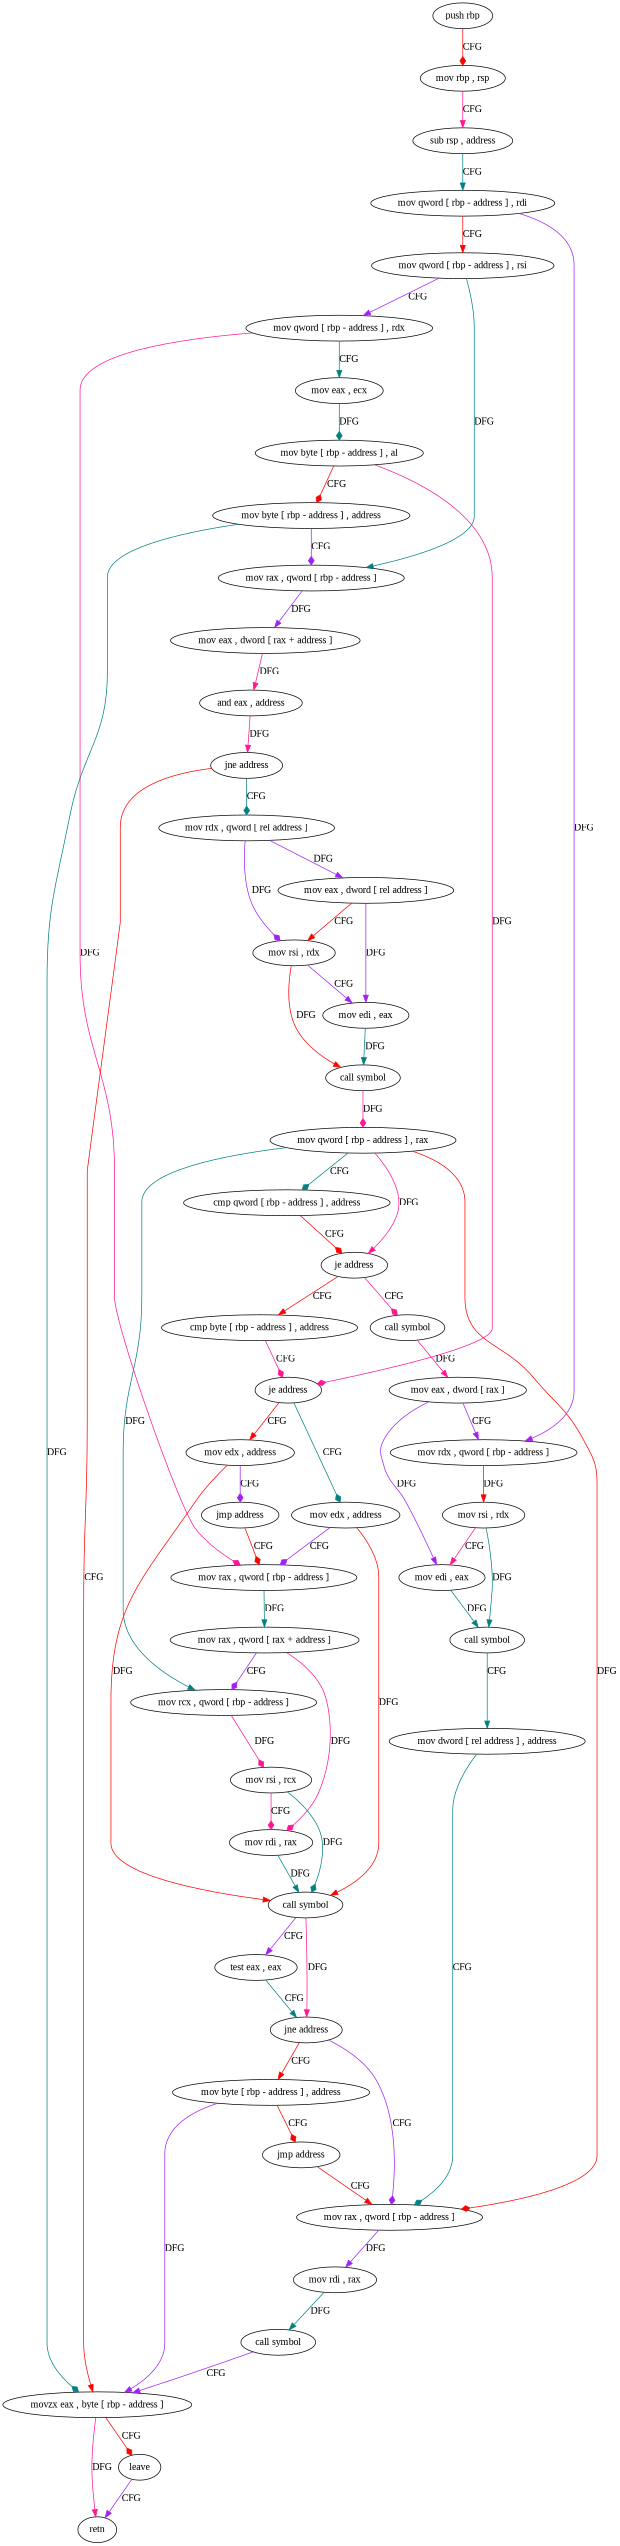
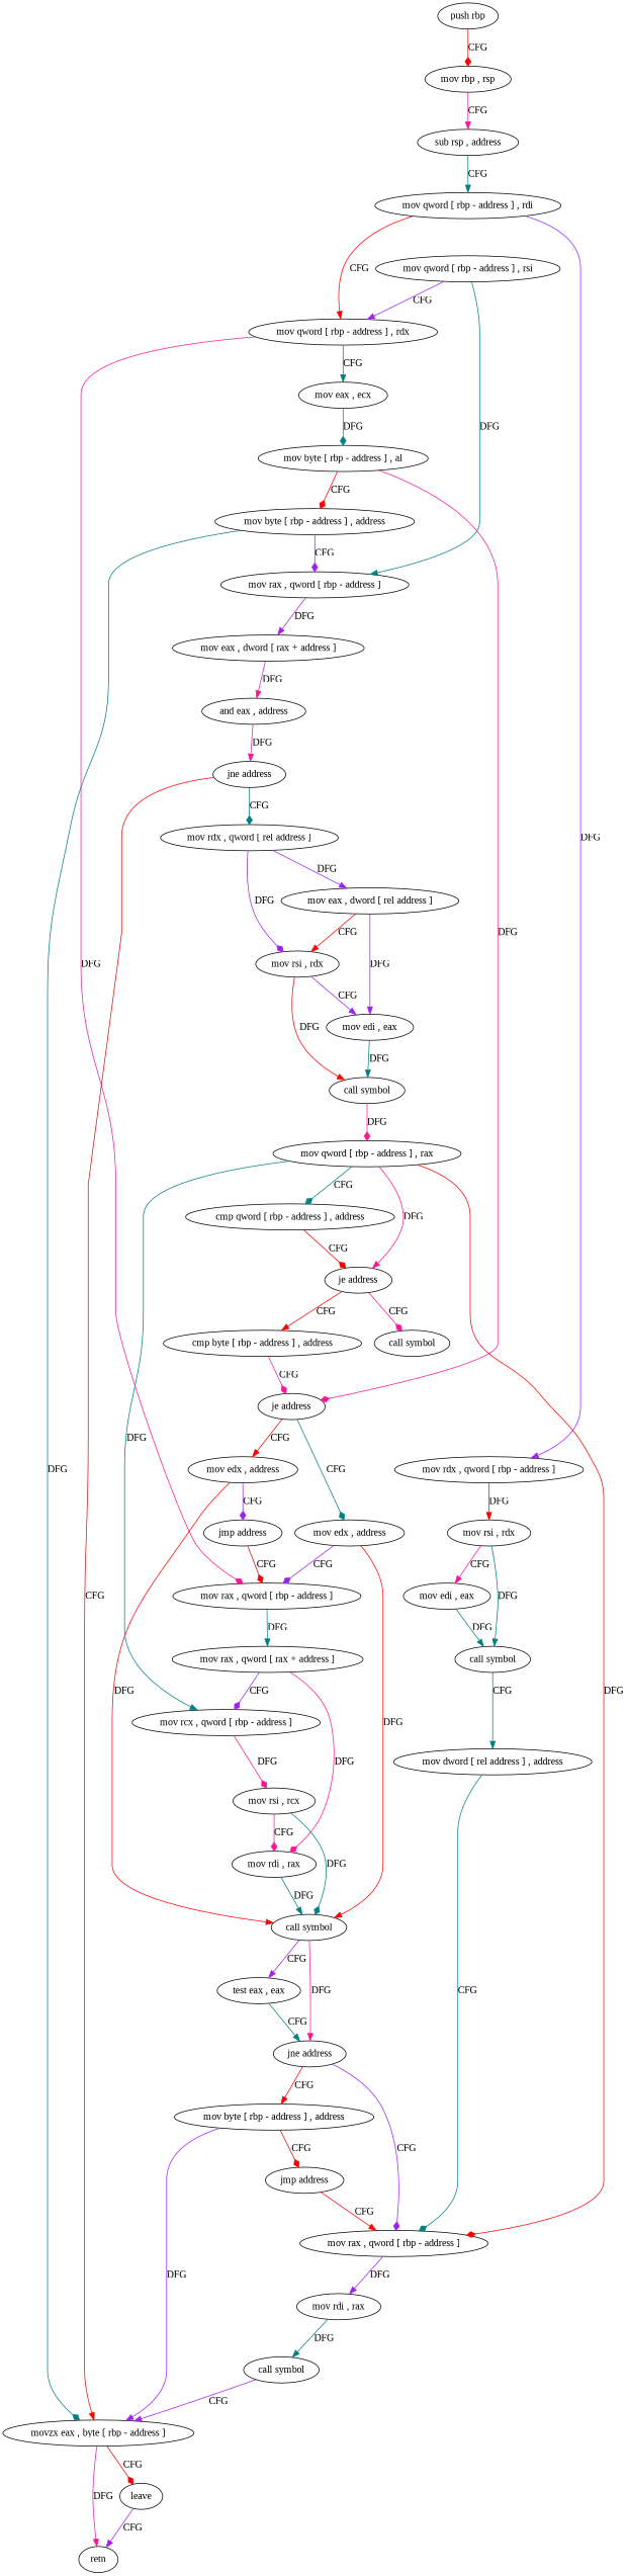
  digraph {
    fontname="Liberation Serif"
    node [fontname="Liberation Serif"]
    edge [arrowhead=normal color=teal fontname="Liberation Serif"]
    n1 [label="push rbp"]
    n2 [label="mov rbp , rsp"]
    n3 [label="sub rsp , address"]
    n4 [label="mov qword [ rbp - address ] , rdi"]
    n5 [label="mov qword [ rbp - address ] , rsi"]
    n6 [label="mov rdx , qword [ rbp - address ]"]
    n7 [label="mov qword [ rbp - address ] , rdx"]
    n8 [label="mov rax , qword [ rbp - address ]"]
    n9 [label="mov rsi , rdx"]
    n10 [label="mov eax , ecx"]
    n11 [label="mov rax , qword [ rbp - address ]"]
    n12 [label="mov eax , dword [ rax + address ]"]
    n13 [label="mov byte [ rbp - address ] , al"]
    n14 [label="mov rax , qword [ rax + address ]"]
    n15 [label="mov byte [ rbp - address ] , address"]
    n16 [label="je address"]
    n17 [label="movzx eax , byte [ rbp - address ]"]
    n18 [label="mov edx , address"]
    n19 [label="mov edx , address"]
    n20 [label=leave]
    n21 [label=retn]
    n22 [label="and eax , address"]
    n23 [label="jne address"]
    n24 [label="mov rdx , qword [ rel address ]"]
    n25 [label="mov eax , dword [ rel address ]"]
    n26 [label="mov rsi , rdx"]
    n27 [label="mov edi , eax"]
    n28 [label="call symbol"]
    n29 [label="mov qword [ rbp - address ] , rax"]
    n30 [label="cmp qword [ rbp - address ] , address"]
    n31 [label="je address"]
    n32 [label="mov rax , qword [ rbp - address ]"]
    n33 [label="mov rcx , qword [ rbp - address ]"]
    n34 [label="call symbol"]
    n35 [label="cmp byte [ rbp - address ] , address"]
    n36 [label="mov rdi , rax"]
    n37 [label="mov rsi , rcx"]
-   n38 [label="mov eax , dword [ rax ]"]
    n39 [label="mov edi , eax"]
    n40 [label="call symbol"]
    n41 [label="mov dword [ rel address ] , address"]
    n42 [label="call symbol"]
    n43 [label="call symbol"]
    n44 [label="jmp address"]
    n45 [label="test eax , eax"]
    n46 [label="jne address"]
    n47 [label="mov rdi , rax"]
    n48 [label="mov byte [ rbp - address ] , address"]
    n49 [label="jmp address"]
    n1 -> n2 [arrowhead=diamond color=red label=CFG]
    n2 -> n3 [color=deeppink label=CFG]
    n3 -> n4 [label=CFG]
-   n4 -> n5 [color=red label=CFG]
+   n4 -> n7 [color=red label=CFG]
    n4 -> n6 [color=purple label=DFG]
    n5 -> n7 [color=purple label=CFG]
    n5 -> n8 [label=DFG]
    n6 -> n9 [color=red label=DFG]
    n7 -> n10 [label=CFG]
    n7 -> n11 [arrowhead=diamond color=deeppink label=DFG]
    n8 -> n12 [color=purple label=DFG]
    n9 -> n39 [color=deeppink label=CFG]
    n9 -> n40 [label=DFG]
    n10 -> n13 [arrowhead=diamond label=DFG]
    n11 -> n14 [label=DFG]
    n12 -> n22 [color=deeppink label=DFG]
    n13 -> n15 [arrowhead=diamond color=red label=CFG]
    n13 -> n16 [arrowhead=diamond color=deeppink label=DFG]
    n14 -> n33 [arrowhead=diamond color=purple label=CFG]
    n14 -> n47 [arrowhead=diamond color=deeppink label=DFG]
    n15 -> n8 [arrowhead=diamond color=purple label=CFG]
    n15 -> n17 [arrowhead=diamond label=DFG]
    n16 -> n18 [arrowhead=diamond label=CFG]
    n16 -> n19 [color=red label=CFG]
    n17 -> n20 [arrowhead=diamond color=red label=CFG]
    n17 -> n21 [color=deeppink label=DFG]
    n18 -> n11 [arrowhead=diamond color=purple label=CFG]
    n18 -> n43 [color=red label=DFG]
    n19 -> n43 [color=red label=DFG]
    n19 -> n44 [arrowhead=diamond color=purple label=CFG]
    n20 -> n21 [color=purple label=CFG]
    n22 -> n23 [color=deeppink label=DFG]
    n23 -> n17 [color=red label=CFG]
    n23 -> n24 [arrowhead=diamond label=CFG]
    n24 -> n25 [color=purple label=DFG]
    n24 -> n26 [arrowhead=diamond color=purple label=DFG]
    n25 -> n26 [color=red label=CFG]
    n25 -> n27 [color=purple label=DFG]
    n26 -> n27 [color=purple label=CFG]
    n26 -> n28 [color=red label=DFG]
    n27 -> n28 [label=DFG]
    n28 -> n29 [arrowhead=diamond color=deeppink label=DFG]
    n29 -> n30 [arrowhead=diamond label=CFG]
    n29 -> n31 [color=deeppink label=DFG]
    n29 -> n32 [arrowhead=diamond color=red label=DFG]
    n29 -> n33 [label=DFG]
    n30 -> n31 [arrowhead=diamond color=red label=CFG]
    n31 -> n34 [arrowhead=diamond color=deeppink label=CFG]
    n31 -> n35 [color=red label=CFG]
    n32 -> n36 [color=purple label=DFG]
    n33 -> n37 [arrowhead=diamond color=deeppink label=DFG]
-   n34 -> n38 [color=deeppink label=DFG]
    n35 -> n16 [arrowhead=diamond color=deeppink label=CFG]
    n36 -> n42 [label=DFG]
    n37 -> n43 [arrowhead=diamond label=DFG]
    n37 -> n47 [arrowhead=diamond color=deeppink label=CFG]
-   n38 -> n6 [color=purple label=CFG]
-   n38 -> n39 [color=purple label=DFG]
    n39 -> n40 [label=DFG]
    n40 -> n41 [label=CFG]
    n41 -> n32 [arrowhead=diamond label=CFG]
    n42 -> n17 [color=purple label=CFG]
    n43 -> n45 [color=purple label=CFG]
    n43 -> n46 [color=deeppink label=DFG]
    n44 -> n11 [arrowhead=diamond color=red label=CFG]
    n45 -> n46 [label=CFG]
    n46 -> n32 [arrowhead=diamond color=purple label=CFG]
    n46 -> n48 [color=red label=CFG]
    n47 -> n43 [label=DFG]
    n48 -> n17 [color=purple label=DFG]
    n48 -> n49 [arrowhead=diamond color=red label=CFG]
    n49 -> n32 [color=red label=CFG]
  }
